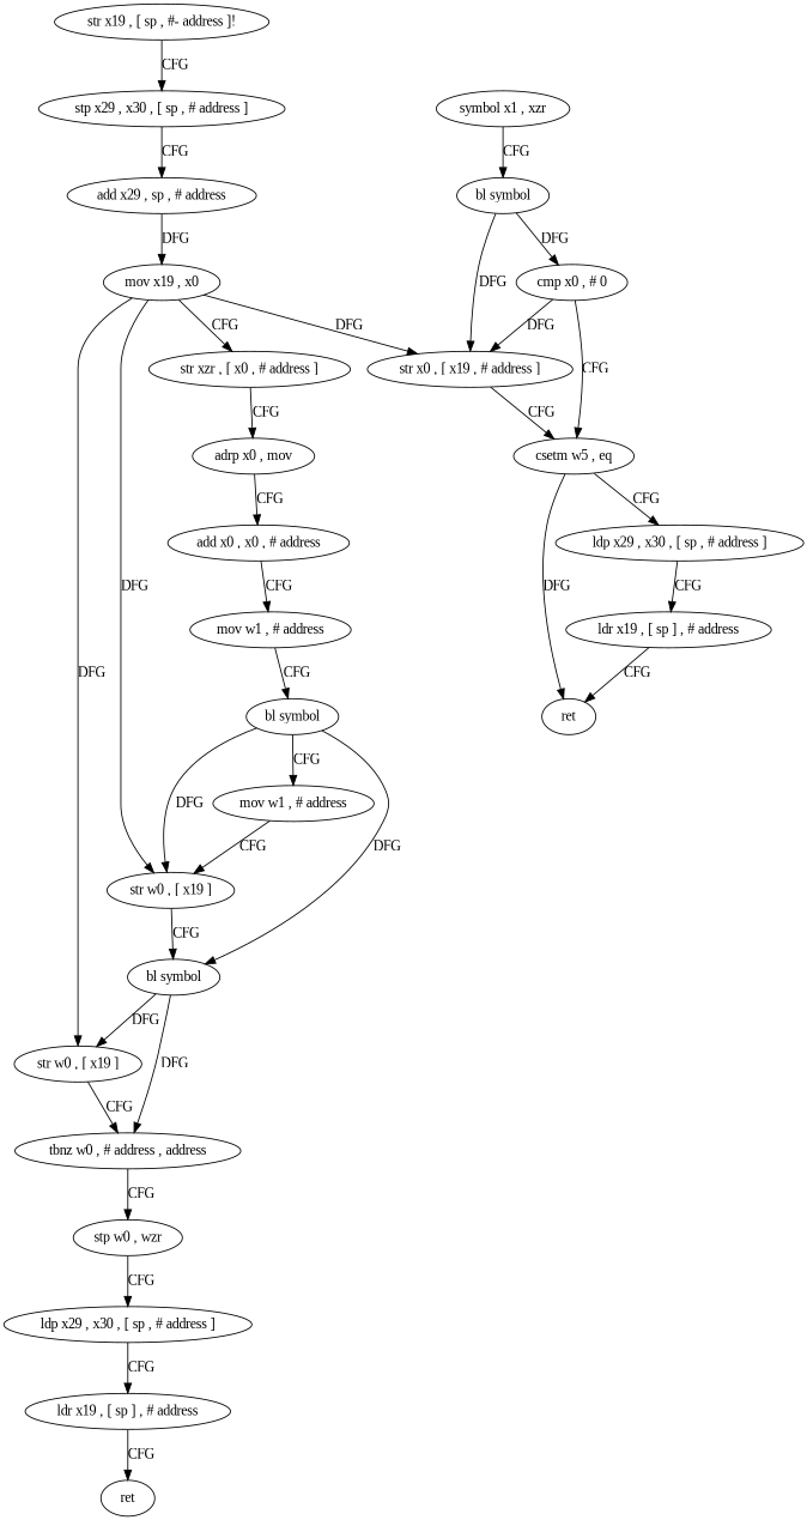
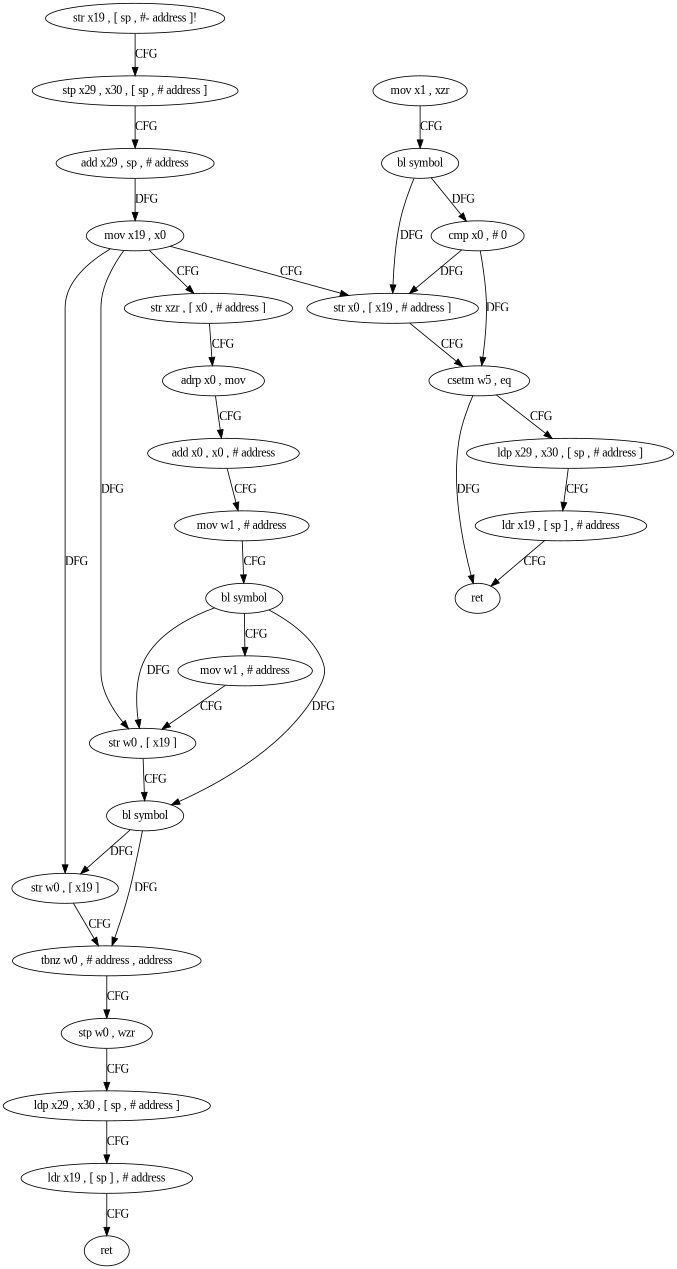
  digraph {
    fontname="Liberation Serif"
    node [fontname="Liberation Serif"]
    edge [fontname="Liberation Serif"]
    n1 [label="str x19 , [ sp , #- address ]!"]
    n2 [label="stp x29 , x30 , [ sp , # address ]"]
    n3 [label="add x29 , sp , # address"]
    n4 [label="mov x19 , x0"]
    n5 [label="str xzr , [ x0 , # address ]"]
    n6 [label="str w0 , [ x19 ]"]
    n7 [label="str w0 , [ x19 ]"]
    n8 [label="str x0 , [ x19 , # address ]"]
    n9 [label="adrp x0 , mov"]
    n10 [label="bl symbol"]
    n11 [label="tbnz w0 , # address , address"]
    n12 [label="csetm w5 , eq"]
    n13 [label="add x0 , x0 , # address"]
    n14 [label="mov w1 , # address"]
    n15 [label="bl symbol"]
    n16 [label="mov w1 , # address"]
    n17 [label="stp w0 , wzr"]
    n18 [label="ldp x29 , x30 , [ sp , # address ]"]
-   n19 [label="symbol x1 , xzr"]
+   n19 [label="mov x1 , xzr"]
    n20 [label="bl symbol"]
    n21 [label="ldr x19 , [ sp ] , # address"]
    n22 [label="cmp x0 , # 0"]
    n23 [label="ldp x29 , x30 , [ sp , # address ]"]
    n24 [label=ret]
    n25 [label="ldr x19 , [ sp ] , # address"]
    n26 [label=ret]
    n1 -> n2 [label=CFG]
    n2 -> n3 [label=CFG]
    n3 -> n4 [label=DFG]
    n4 -> n5 [label=CFG]
    n4 -> n6 [label=DFG]
    n4 -> n7 [label=DFG]
-   n4 -> n8 [label=DFG]
+   n4 -> n8 [label=CFG]
    n5 -> n9 [label=CFG]
    n6 -> n10 [label=CFG]
    n7 -> n11 [label=CFG]
    n8 -> n12 [label=CFG]
    n9 -> n13 [label=CFG]
    n10 -> n7 [label=DFG]
    n10 -> n11 [label=DFG]
    n11 -> n17 [label=CFG]
    n12 -> n23 [label=CFG]
    n12 -> n24 [label=DFG]
    n13 -> n14 [label=CFG]
    n14 -> n15 [label=CFG]
    n15 -> n6 [label=DFG]
    n15 -> n10 [label=DFG]
    n15 -> n16 [label=CFG]
    n16 -> n6 [label=CFG]
    n17 -> n18 [label=CFG]
    n18 -> n21 [label=CFG]
    n19 -> n20 [label=CFG]
    n20 -> n8 [label=DFG]
    n20 -> n22 [label=DFG]
    n21 -> n26 [label=CFG]
    n22 -> n8 [label=DFG]
-   n22 -> n12 [label=CFG]
+   n22 -> n12 [label=DFG]
    n23 -> n25 [label=CFG]
    n25 -> n24 [label=CFG]
  }
